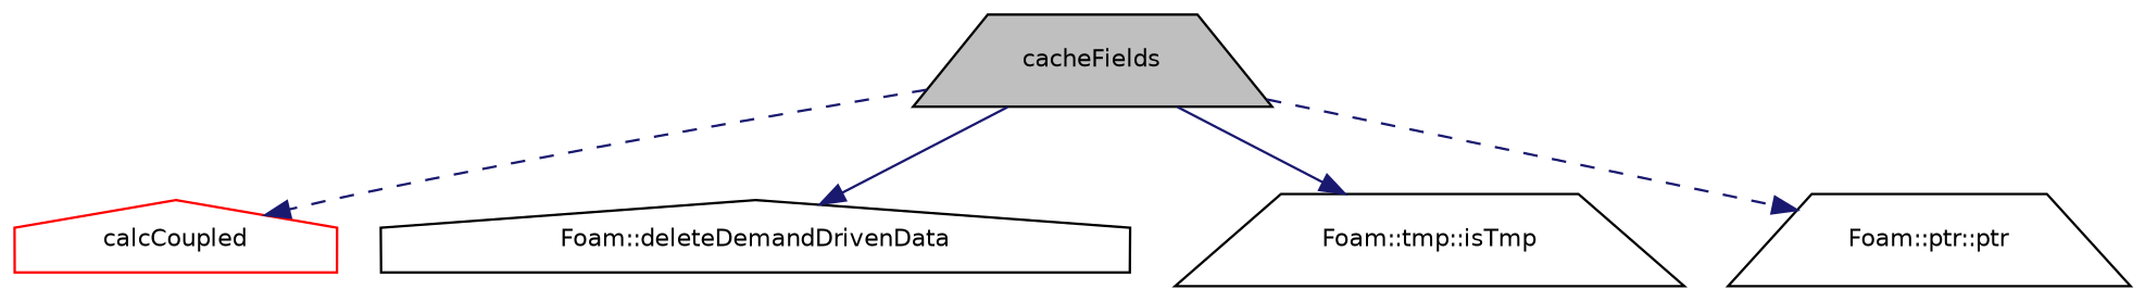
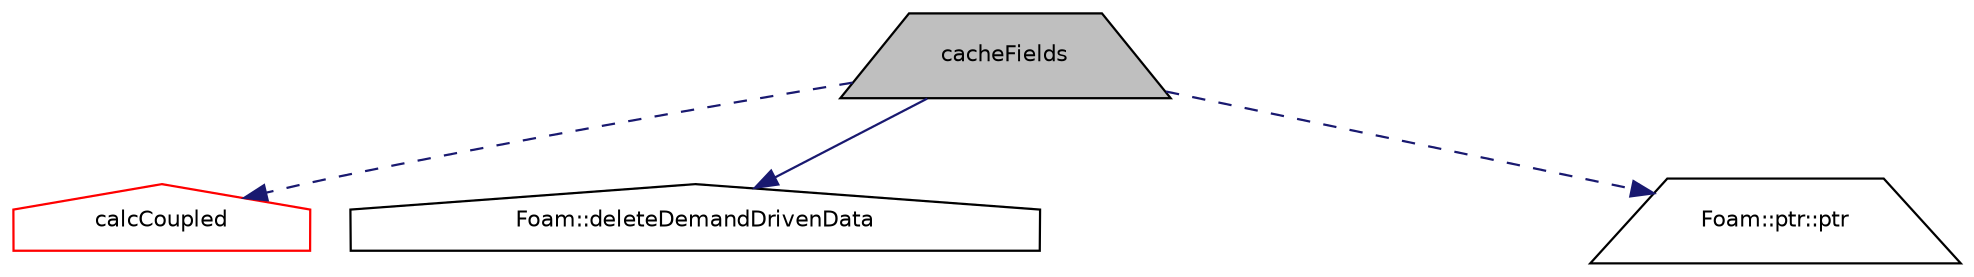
  digraph {
    rankdir=TB
    node [color=black fontname=Helvetica fontsize=10 shape=trapezium]
    edge [color=midnightblue fontname=Helvetica fontsize=10 labelfontname=Helvetica labelfontsize=10 style=dashed]
    n1 [fillcolor=grey75 fontcolor=black height=0.2 label=cacheFields style=filled width=0.4]
    n2 [color=red height=0.2 label=calcCoupled shape=house width=0.4]
    n3 [height=0.2 label="Foam::deleteDemandDrivenData" shape=house width=0.4]
-   n4 [height=0.2 label="Foam::tmp::isTmp" width=0.4]
    n5 [height=0.2 label="Foam::ptr::ptr" width=0.4]
    n1 -> n2
    n1 -> n3 [style=solid]
-   n1 -> n4 [style=solid]
    n1 -> n5
  }
